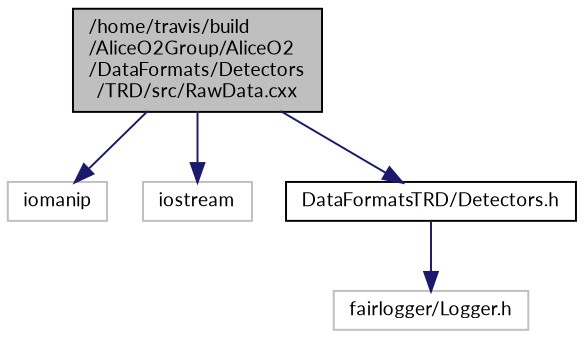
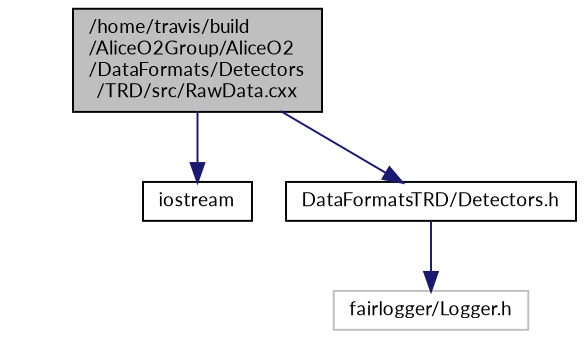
  digraph {
    fontname=Lato
    node [color=grey75 fontname=Lato fontsize=10 shape=record]
    edge [color=midnightblue fontname=Lato fontsize=10 labelfontname=Helvetica labelfontsize=10 style=solid]
    n1 [color=black fillcolor=grey75 fontcolor=black height=0.2 label="/home/travis/build\l/AliceO2Group/AliceO2\l/DataFormats/Detectors\l/TRD/src/RawData.cxx" style=filled width=0.4]
-   n2 [height=0.2 label=iomanip width=0.4]
-   n3 [height=0.2 label=iostream width=0.4]
+   n3 [color=black height=0.2 label=iostream width=0.4]
    n4 [color=black height=0.2 label="DataFormatsTRD/Detectors.h" width=0.4]
    n5 [height=0.2 label="fairlogger/Logger.h" width=0.4]
-   n1 -> n2
    n1 -> n3
    n1 -> n4
    n4 -> n5
  }
